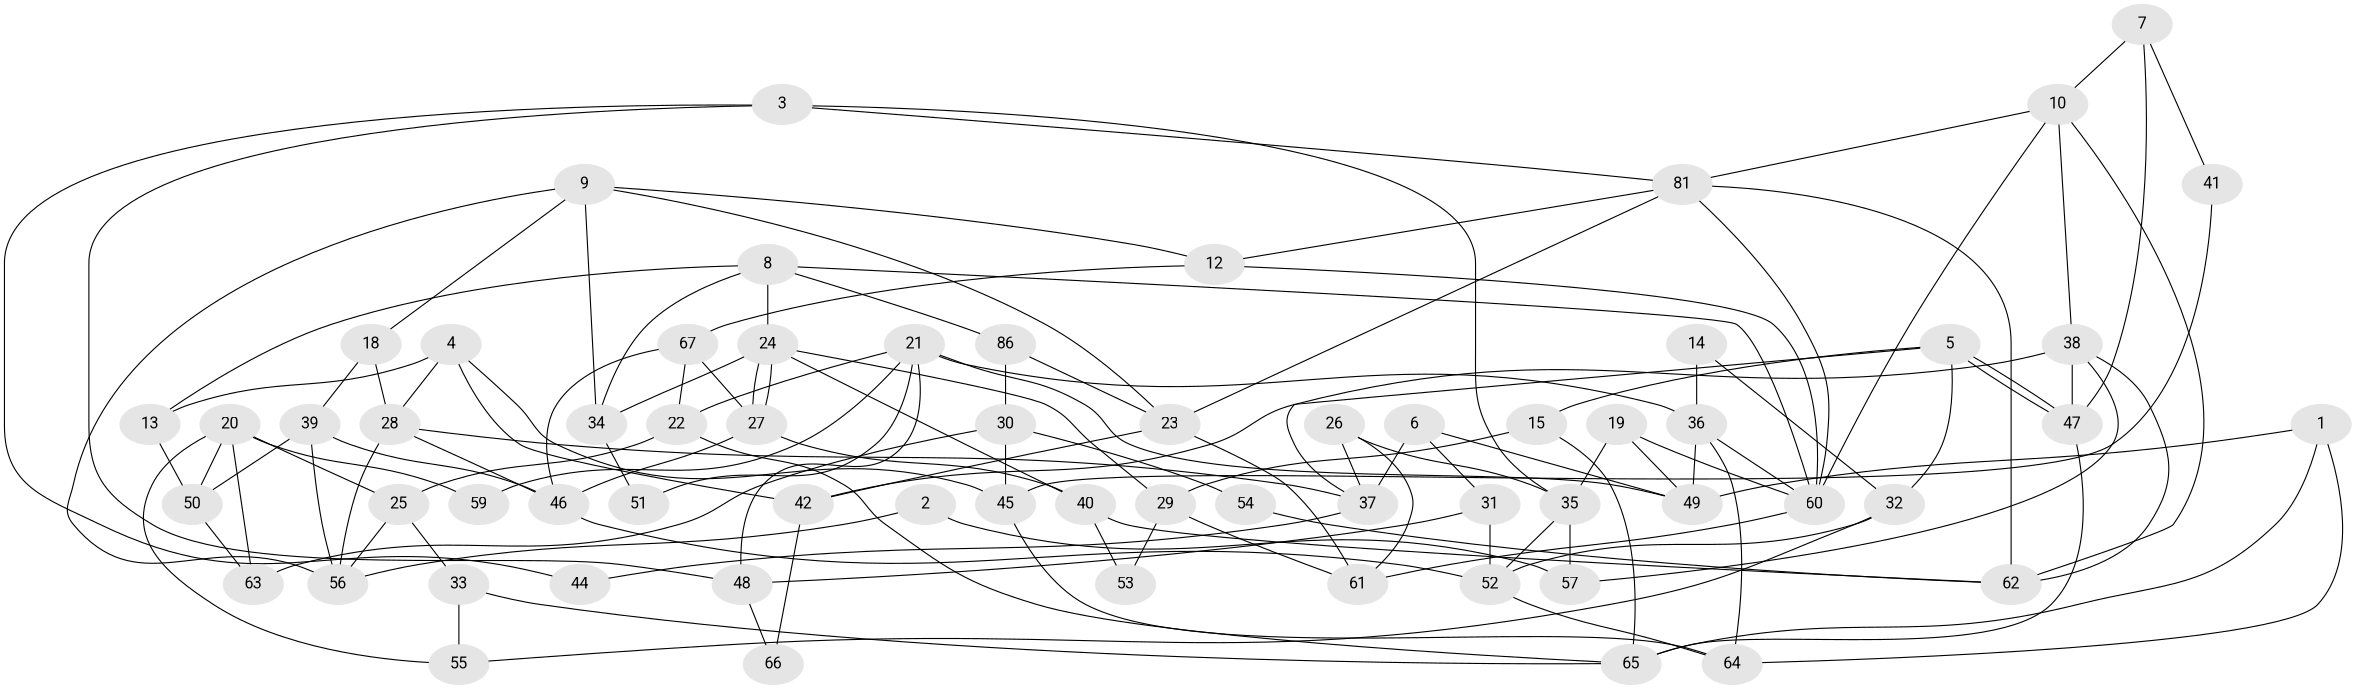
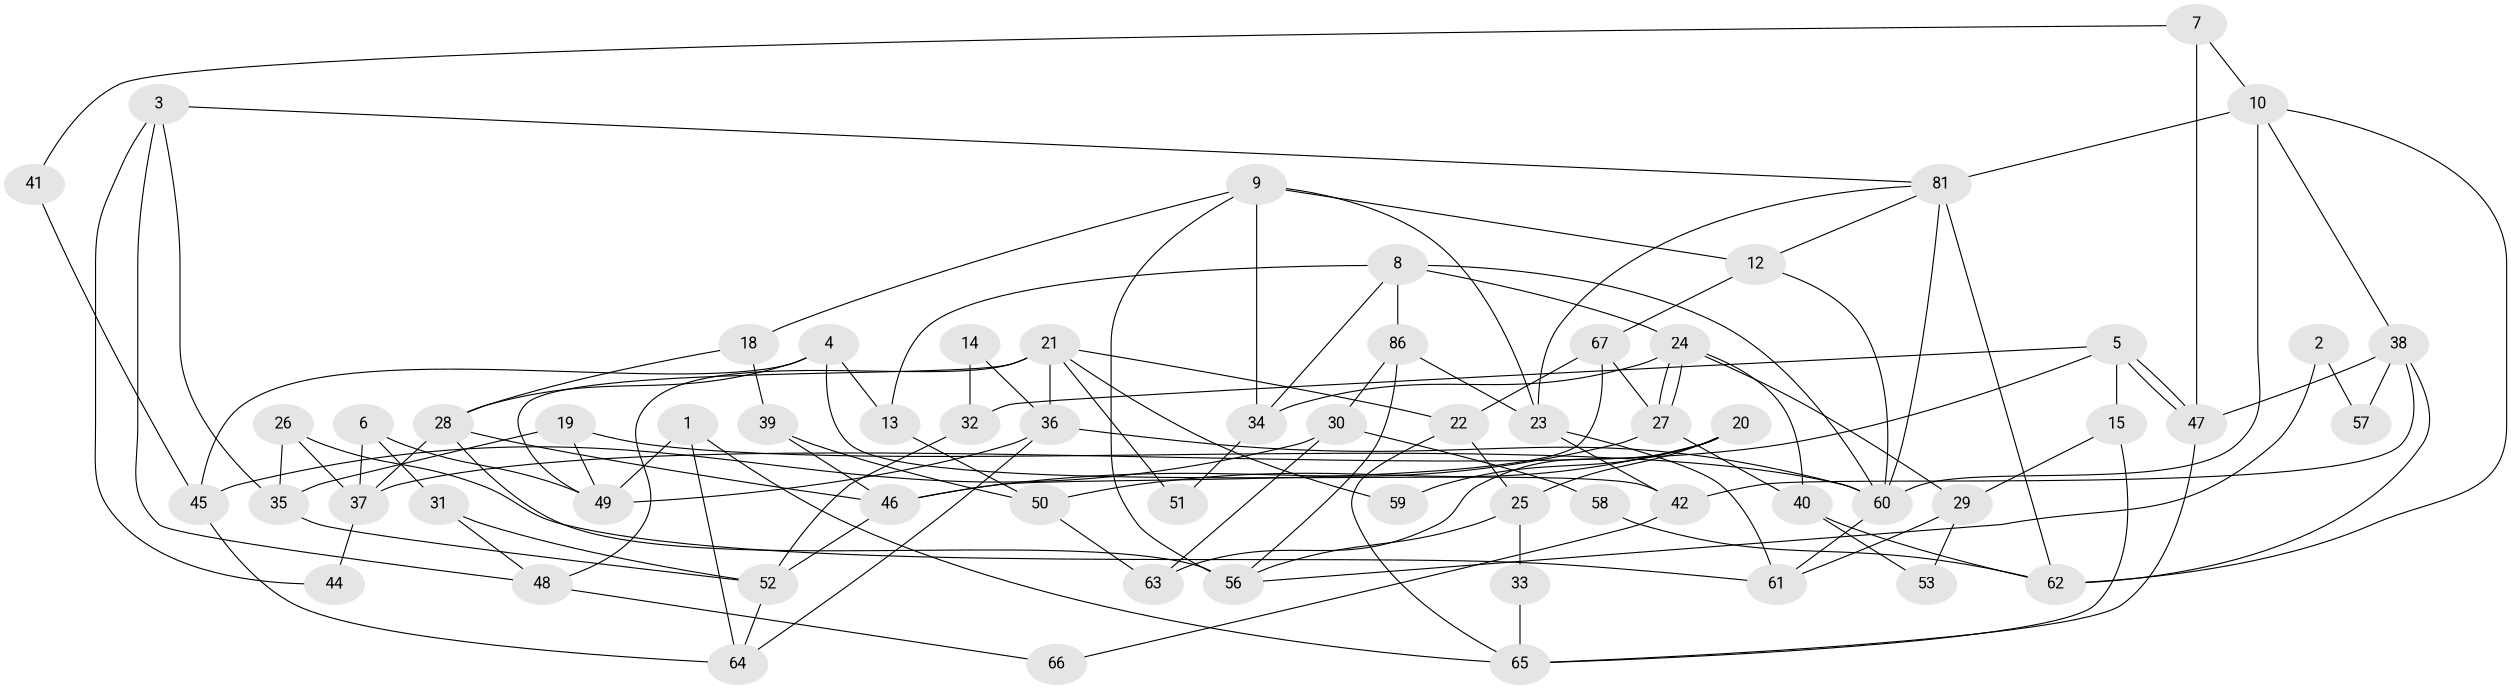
  graph {
    fontname=Roboto
    node [color=gray90 fontname=Roboto style=filled]
    edge [fontname=Roboto]
    1
    49
    64
    65
    2
    56
    57
    n8 [label=81]
    3
    35
    44
    48
    60
    12
    23
    62
    52
    66
    4
    13
    28
    42
    45
    50
    37
    46
    5
    15
    32
    47
    29
-   55
    6
    31
    7
    10
    41
    38
    8
    n40 [label=86]
    24
    34
    30
    27
    40
    51
    61
    9
    18
    n50 [label=67]
    39
    22
    63
    14
    36
    53
-   54
+   54 [label=58]
    25
    19
    20
    59
    33
    21
    26
    1 -- 49
    1 -- 64
    1 -- 65
    2 -- 56
    2 -- 57
    n8 -- 60
    n8 -- 12
    n8 -- 23
    n8 -- 62
    3 -- n8
    3 -- 35
    3 -- 44
    3 -- 48
-   35 -- 57
    35 -- 52
    48 -- 66
    60 -- 61
    12 -- 60
    12 -- n50
    23 -- 42
    23 -- 61
    52 -- 64
    4 -- 13
    4 -- 28
    4 -- 42
    4 -- 45
    13 -- 50
    28 -- 56
    28 -- 37
    28 -- 46
    42 -- 66
    45 -- 64
    50 -- 63
    37 -- 44
    46 -- 52
    5 -- 37
    5 -- 15
    5 -- 32
    5 -- 47
    5 -- 47
    15 -- 65
    15 -- 29
    32 -- 52
-   32 -- 55
    47 -- 65
    29 -- 61
    29 -- 53
    6 -- 49
    6 -- 37
    6 -- 31
    31 -- 48
    31 -- 52
    7 -- 47
    7 -- 10
    7 -- 41
    10 -- n8
    10 -- 60
    10 -- 62
    10 -- 38
    41 -- 45
    38 -- 57
    38 -- 62
    38 -- 42
    38 -- 47
    8 -- 60
    8 -- 13
    8 -- n40
    8 -- 24
    8 -- 34
-   39 -- 56
+   n40 -- 56
    n40 -- 23
    n40 -- 30
    24 -- 29
    24 -- 34
    24 -- 27
    24 -- 27
    24 -- 40
    34 -- 51
    30 -- 45
    30 -- 63
    30 -- 54
    27 -- 46
    27 -- 40
    40 -- 62
    40 -- 53
    9 -- 56
    9 -- 12
    9 -- 23
    9 -- 34
    9 -- 18
    18 -- 28
    18 -- 39
    n50 -- 46
    n50 -- 27
    n50 -- 22
    39 -- 50
    39 -- 46
    22 -- 65
    22 -- 25
    14 -- 32
    14 -- 36
    36 -- 49
    36 -- 64
    36 -- 60
    54 -- 62
    25 -- 56
    25 -- 33
    19 -- 49
    19 -- 35
    19 -- 60
    20 -- 50
-   20 -- 55
    20 -- 63
    20 -- 25
    20 -- 59
    33 -- 65
-   33 -- 55
    21 -- 49
    21 -- 48
    21 -- 51
    21 -- 22
    21 -- 36
    21 -- 59
    26 -- 35
    26 -- 37
    26 -- 61
  }
